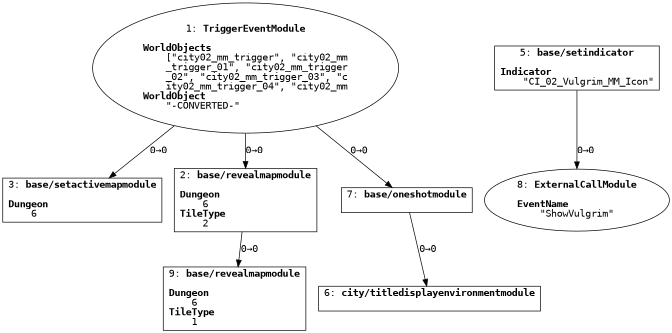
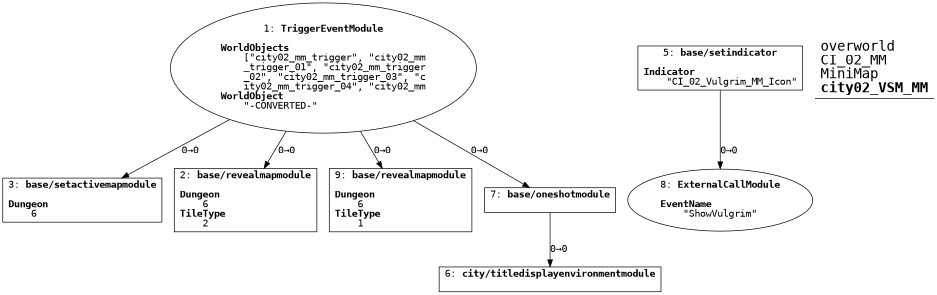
  digraph {
    fontname="DejaVu Sans Mono"
    splines=spline
    node [fontname="DejaVu Sans Mono" shape=box]
    edge [fontname="DejaVu Sans Mono"]
    n1 [label=<1: <b>TriggerEventModule</b><br/><br/><b>WorldObjects</b><br align="left"/>    [&quot;city02_mm_trigger&quot;, &quot;city02_mm<br align="left"/>    _trigger_01&quot;, &quot;city02_mm_trigger<br align="left"/>    _02&quot;, &quot;city02_mm_trigger_03&quot;, &quot;c<br align="left"/>    ity02_mm_trigger_04&quot;, &quot;city02_mm<br align="left"/><b>WorldObject</b><br align="left"/>    &quot;-CONVERTED-&quot;<br align="left"/>> shape=oval]
    n2 [label=<3: <b>base/setactivemapmodule</b><br/><br/><b>Dungeon</b><br align="left"/>    6<br align="left"/>>]
    n3 [label=<2: <b>base/revealmapmodule</b><br/><br/><b>Dungeon</b><br align="left"/>    6<br align="left"/><b>TileType</b><br align="left"/>    2<br align="left"/>>]
    n4 [label=<9: <b>base/revealmapmodule</b><br/><br/><b>Dungeon</b><br align="left"/>    6<br align="left"/><b>TileType</b><br align="left"/>    1<br align="left"/>>]
    n5 [label=<7: <b>base/oneshotmodule</b><br/><br/>>]
    n6 [label=<6: <b>city/titledisplayenvironmentmodule</b><br/><br/>>]
    n7 [label=<5: <b>base/setindicator</b><br/><br/><b>Indicator</b><br align="left"/>    &quot;CI_02_Vulgrim_MM_Icon&quot;<br align="left"/>>]
    n8 [label=<8: <b>ExternalCallModule</b><br/><br/><b>EventName</b><br align="left"/>    &quot;ShowVulgrim&quot;<br align="left"/>> shape=oval]
+   n9 [label=<<font point-size="20">overworld<br align="left"/>CI_02_MM<br align="left"/>MiniMap<br align="left"/><b>city02_VSM_MM</b><br align="left"/></font>> shape=underline]
    n1 -> n2 [label="0→0"]
    n1 -> n3 [label="0→0"]
-   n3 -> n4 [label="0→0"]
+   n1 -> n4 [label="0→0"]
    n1 -> n5 [label="0→0"]
    n5 -> n6 [label="0→0"]
    n7 -> n8 [label="0→0"]
  }
